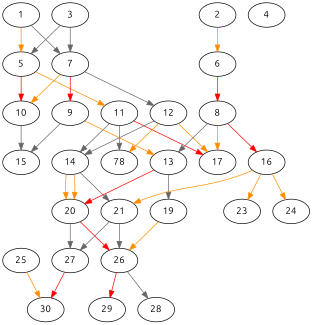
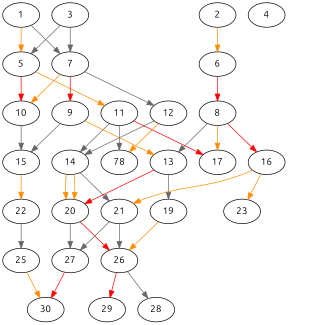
  digraph {
    fontname=Ubuntu
    node [alpha=0.17 fontname=Ubuntu]
    edge [color=gray40 fontname=Ubuntu]
    1 [alpha=0.07 expect_size=16950272]
    5 [alpha=0.09 expect_size=20701184]
    7 [alpha=0.13 expect_size=20782080]
    10 [alpha=0.14 expect_size=44281856]
    11 [alpha=0.03 expect_size=14210048]
    9 [alpha=0.11 expect_size=49654784]
    12 [alpha=0.07 expect_size=29767680]
    15 [alpha=0.12 expect_size=33550336]
    17 [alpha=0.09 expect_size=48579584]
    14 [alpha=0.13 expect_size=47992832]
    n11 [alpha=0.03 expect_size=31926272 label=78]
    13 [alpha=0.01 expect_size=47057920]
    2 [alpha=0.07 expect_size=9481216]
    6 [expect_size=49298432]
    8 [alpha=0.19 expect_size=26746880]
    16 [alpha=0.12 expect_size=8666112]
    3 [alpha=0.00 expect_size=45519872]
    4 [alpha=0.14 expect_size=6796288]
+   22 [alpha=0.18 expect_size=50001920]
    20 [expect_size=8881152]
    21 [alpha=0.16 expect_size=42212352]
    19 [alpha=0.02 expect_size=30489600]
    23 [expect_size=20310016]
-   24 [alpha=0.16 expect_size=23202816]
    26 [alpha=0.06 expect_size=36254720]
    27 [expect_size=16500736]
    25 [alpha=0.01 expect_size=7552000]
    28 [expect_size=36689920]
    29 [alpha=0.16 expect_size=44544000]
    30 [alpha=0.12 expect_size=49380352]
    1 -> 5 [color=darkorange]
    1 -> 7
    5 -> 10 [color=red]
    5 -> 11 [color=darkorange]
    7 -> 10 [color=darkorange]
    7 -> 9 [color=red]
    7 -> 12
    10 -> 15
    11 -> 17 [color=red]
    11 -> 14
    11 -> n11
    9 -> 15
    9 -> 13 [color=darkorange]
-   12 -> 17 [color=darkorange]
    12 -> 14
    12 -> n11 [color=darkorange]
+   15 -> 22 [color=darkorange]
    14 -> 20 [color=darkorange]
    14 -> 20 [color=darkorange]
    14 -> 21
    13 -> 20 [color=red]
    13 -> 19
    2 -> 6 [color=darkorange]
    6 -> 8 [color=red]
    8 -> 17 [color=darkorange]
    8 -> 13
    8 -> 16 [color=red]
    16 -> 21 [color=darkorange]
    16 -> 23 [color=darkorange]
-   16 -> 24 [color=darkorange]
    3 -> 5
    3 -> 7
+   22 -> 25
    20 -> 26 [color=red]
    20 -> 27
    21 -> 26
    21 -> 27
    19 -> 26 [color=darkorange]
    26 -> 28
    26 -> 29 [color=red]
    27 -> 30 [color=red]
    25 -> 30 [color=darkorange]
  }
